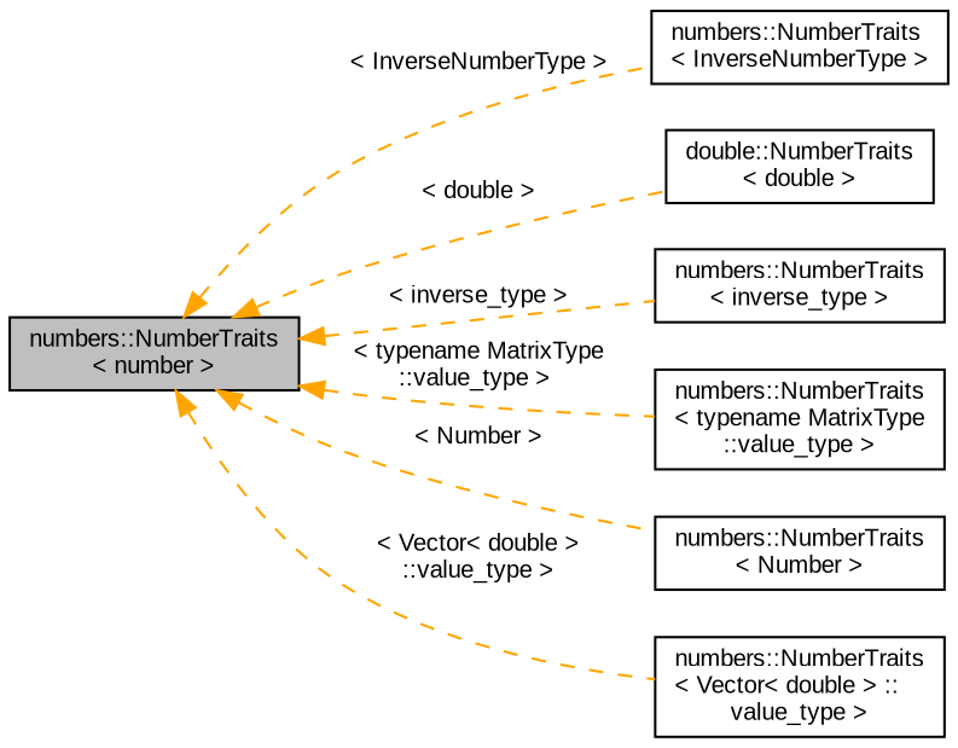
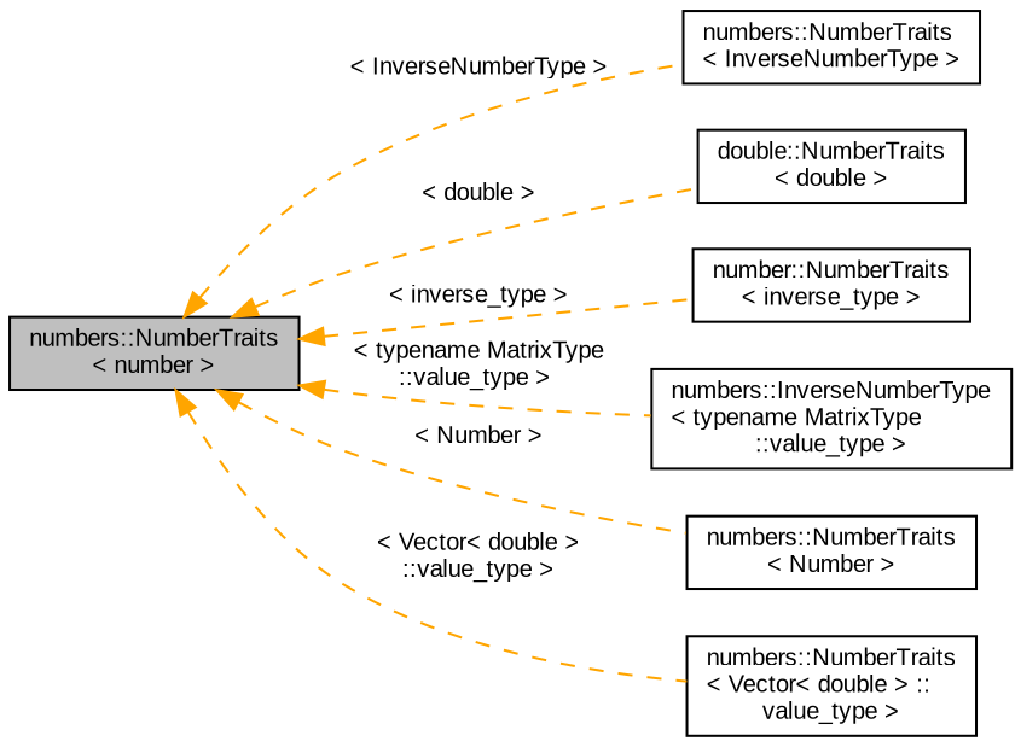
  digraph {
    fontname="Liberation Sans"
    rankdir=LR
    node [color=black fillcolor=white fontname="Liberation Sans" fontsize=10 shape=record style=filled]
    edge [color=orange dir=back fontname="Liberation Sans" fontsize=10 labelfontname=Helvetica labelfontsize=10 style=dashed]
    n1 [fillcolor=grey75 fontcolor=black height=0.2 label="numbers::NumberTraits\l\< number \>" width=0.4]
    n2 [height=0.2 label="numbers::NumberTraits\l\< InverseNumberType \>" width=0.4]
    n3 [height=0.2 label="double::NumberTraits\l\< double \>" width=0.4]
-   n4 [height=0.2 label="numbers::NumberTraits\l\< inverse_type \>" width=0.4]
-   n5 [height=0.2 label="numbers::NumberTraits\l\< typename MatrixType\l::value_type \>" width=0.4]
+   n4 [height=0.2 label="number::NumberTraits\l\< inverse_type \>" width=0.4]
+   n5 [height=0.2 label="numbers::InverseNumberType\l\< typename MatrixType\l::value_type \>" width=0.4]
    n6 [height=0.2 label="numbers::NumberTraits\l\< Number \>" width=0.4]
    n7 [height=0.2 label="numbers::NumberTraits\l\< Vector\< double \> ::\lvalue_type \>" width=0.4]
    n1 -> n2 [label=" \< InverseNumberType \>"]
    n1 -> n3 [label=" \< double \>"]
    n1 -> n4 [label=" \< inverse_type \>"]
    n1 -> n5 [label=" \< typename MatrixType\l::value_type \>"]
    n1 -> n6 [label=" \< Number \>"]
    n1 -> n7 [label=" \< Vector\< double \>\l ::value_type \>"]
  }
